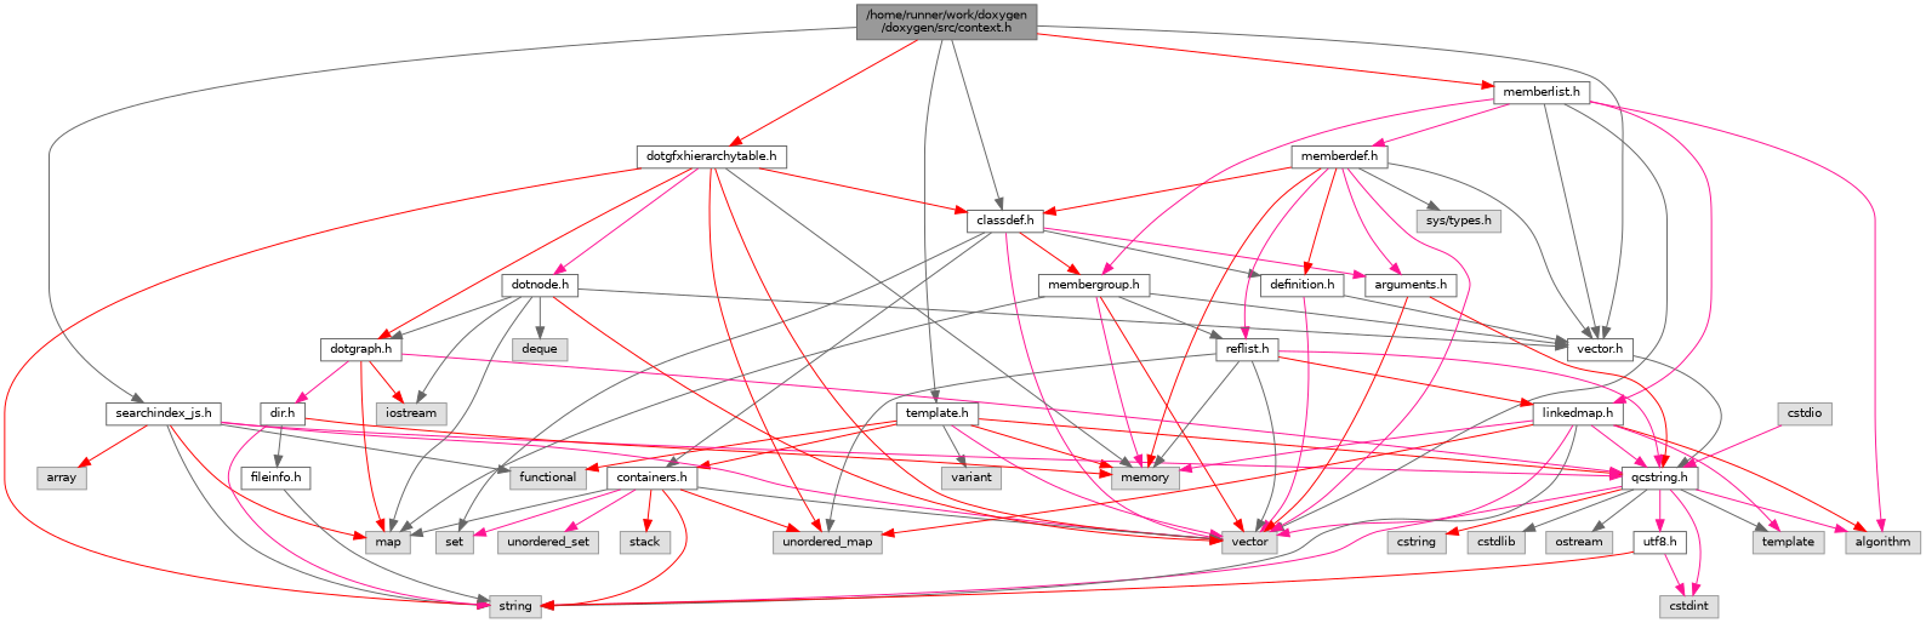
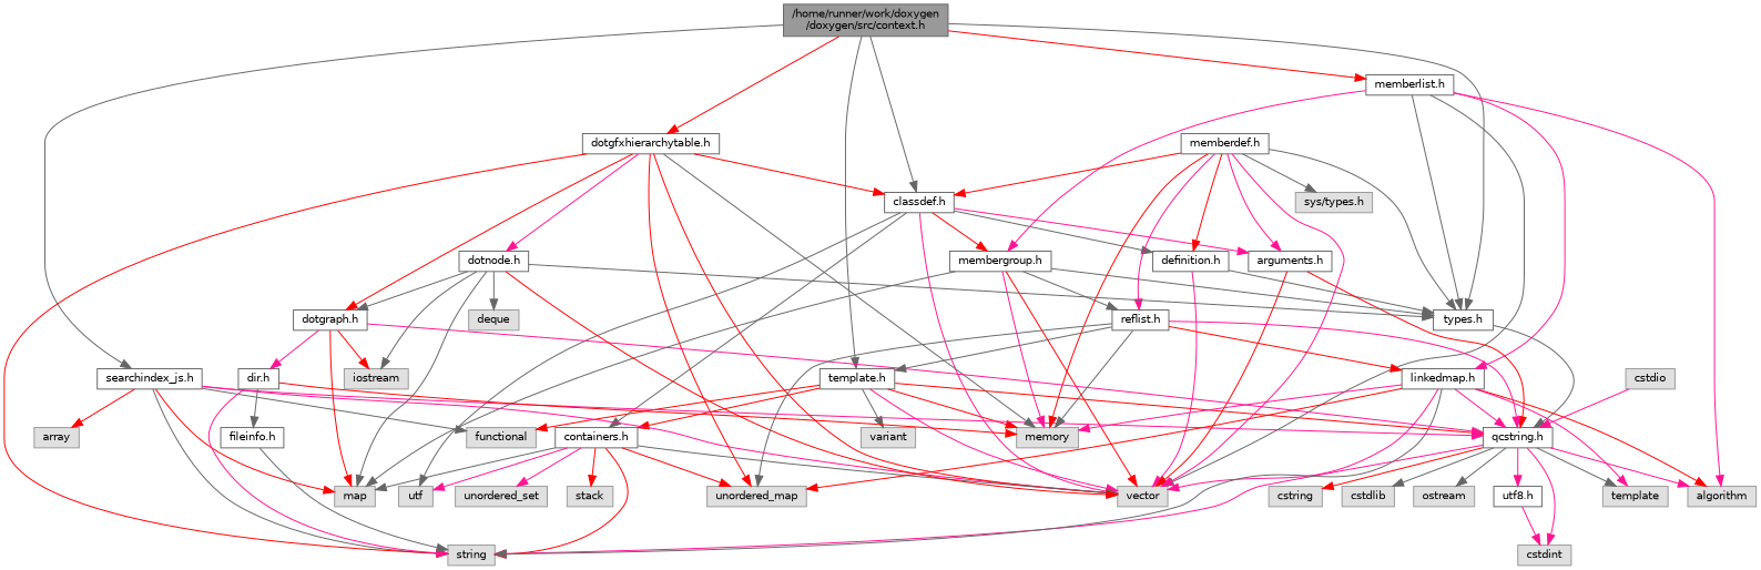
  digraph {
    node [color=grey60 fillcolor="#E0E0E0" fontname=Helvetica fontsize=10 shape=box style=filled]
    edge [color=gray40 fontname=Helvetica fontsize=10 labelfontname=Helvetica labelfontsize=10 style=solid]
    n1 [color=gray40 fillcolor=grey60 fontcolor=black height=0.2 label="/home/runner/work/doxygen\l/doxygen/src/context.h" width=0.4]
-   n2 [color=grey40 fillcolor=white height=0.2 label="vector.h" width=0.4]
+   n2 [color=grey40 fillcolor=white height=0.2 label="types.h" width=0.4]
    n3 [color=grey40 fillcolor=white height=0.2 label="template.h" width=0.4]
    n4 [color=grey40 fillcolor=white height=0.2 label="classdef.h" width=0.4]
    n5 [color=grey40 fillcolor=white height=0.2 label="searchindex_js.h" width=0.4]
    n6 [color=grey40 fillcolor=white height=0.2 label="memberlist.h" width=0.4]
    n7 [color=grey40 fillcolor=white height=0.2 label="dotgfxhierarchytable.h" width=0.4]
    n8 [color=grey40 fillcolor=white height=0.2 label="qcstring.h" width=0.4]
    n9 [height=0.2 label=vector width=0.4]
    n10 [height=0.2 label=memory width=0.4]
    n11 [height=0.2 label=functional width=0.4]
    n12 [height=0.2 label=variant width=0.4]
    n13 [color=grey40 fillcolor=white height=0.2 label="containers.h" width=0.4]
-   n14 [height=0.2 label=set width=0.4]
+   n14 [height=0.2 label=utf width=0.4]
    n15 [color=grey40 fillcolor=white height=0.2 label="definition.h" width=0.4]
    n16 [color=grey40 fillcolor=white height=0.2 label="arguments.h" width=0.4]
    n17 [color=grey40 fillcolor=white height=0.2 label="membergroup.h" width=0.4]
    n18 [height=0.2 label=string width=0.4]
    n19 [height=0.2 label=map width=0.4]
    n20 [height=0.2 label=array width=0.4]
    n21 [height=0.2 label=algorithm width=0.4]
    n22 [color=grey40 fillcolor=white height=0.2 label="linkedmap.h" width=0.4]
    n23 [color=grey40 fillcolor=white height=0.2 label="memberdef.h" width=0.4]
    n24 [height=0.2 label=unordered_map width=0.4]
    n25 [color=grey40 fillcolor=white height=0.2 label="dotgraph.h" width=0.4]
    n26 [color=grey40 fillcolor=white height=0.2 label="dotnode.h" width=0.4]
    n27 [height=0.2 label=template width=0.4]
    n28 [height=0.2 label=cstring width=0.4]
    n29 [height=0.2 label=cstdlib width=0.4]
    n30 [height=0.2 label=cstdint width=0.4]
    n31 [height=0.2 label=ostream width=0.4]
    n32 [color=grey40 fillcolor=white height=0.2 label="utf8.h" width=0.4]
    n33 [height=0.2 label=cstdio width=0.4]
    n34 [height=0.2 label=unordered_set width=0.4]
    n35 [height=0.2 label=stack width=0.4]
    n36 [color=grey40 fillcolor=white height=0.2 label="reflist.h" width=0.4]
    n37 [height=0.2 label="sys/types.h" width=0.4]
    n38 [height=0.2 label=iostream width=0.4]
    n39 [color=grey40 fillcolor=white height=0.2 label="dir.h" width=0.4]
    n40 [height=0.2 label=deque width=0.4]
    n41 [color=grey40 fillcolor=white height=0.2 label="fileinfo.h" width=0.4]
    n1 -> n2
    n1 -> n3
    n1 -> n4
    n1 -> n5
    n1 -> n6 [color=red]
    n1 -> n7 [color=red]
    n2 -> n8
    n3 -> n8 [color=red]
    n3 -> n9 [color=deeppink]
    n3 -> n10 [color=red]
    n3 -> n11 [color=red]
    n3 -> n12
    n3 -> n13 [color=red]
    n4 -> n9 [color=deeppink]
    n4 -> n13
    n4 -> n14
    n4 -> n15
    n4 -> n16 [color=deeppink]
    n4 -> n17 [color=red]
    n5 -> n8 [color=deeppink]
    n5 -> n9 [color=deeppink]
    n5 -> n11
    n5 -> n18
    n5 -> n19 [color=red]
    n5 -> n20 [color=red]
    n6 -> n2
    n6 -> n9
    n6 -> n17 [color=deeppink]
    n6 -> n21 [color=deeppink]
    n6 -> n22 [color=deeppink]
-   n6 -> n23 [color=deeppink]
    n7 -> n4 [color=red]
    n7 -> n9 [color=red]
    n7 -> n10
    n7 -> n18 [color=red]
    n7 -> n24 [color=red]
    n7 -> n25 [color=red]
    n7 -> n26 [color=deeppink]
    n8 -> n18 [color=deeppink]
    n8 -> n21 [color=deeppink]
    n8 -> n27
    n8 -> n28 [color=red]
    n8 -> n29
    n8 -> n30 [color=deeppink]
    n8 -> n31
    n8 -> n32 [color=deeppink]
    n13 -> n9
    n13 -> n14 [color=deeppink]
    n13 -> n18 [color=red]
    n13 -> n19
    n13 -> n24 [color=red]
    n13 -> n34 [color=deeppink]
    n13 -> n35 [color=red]
    n15 -> n2
    n15 -> n9 [color=deeppink]
    n16 -> n8 [color=red]
    n16 -> n9 [color=red]
    n17 -> n2
    n17 -> n9 [color=red]
    n17 -> n10 [color=deeppink]
    n17 -> n19
    n17 -> n36
    n22 -> n8 [color=deeppink]
    n22 -> n9 [color=deeppink]
    n22 -> n10 [color=deeppink]
    n22 -> n18
    n22 -> n21 [color=red]
    n22 -> n24 [color=red]
    n22 -> n27 [color=deeppink]
    n23 -> n2
    n23 -> n4 [color=red]
    n23 -> n9 [color=deeppink]
    n23 -> n10 [color=red]
    n23 -> n15 [color=red]
    n23 -> n16 [color=deeppink]
    n23 -> n36 [color=deeppink]
    n23 -> n37
    n25 -> n8 [color=deeppink]
    n25 -> n19 [color=red]
    n25 -> n38 [color=red]
    n25 -> n39 [color=deeppink]
    n26 -> n2
    n26 -> n9 [color=red]
    n26 -> n19
    n26 -> n25
    n26 -> n38
    n26 -> n40
-   n32 -> n18 [color=red]
    n32 -> n30 [color=deeppink]
    n33 -> n8 [color=deeppink]
    n36 -> n8 [color=deeppink]
-   n36 -> n9
+   n36 -> n3
    n36 -> n10
    n36 -> n22 [color=red]
    n36 -> n24
    n39 -> n10 [color=red]
    n39 -> n18 [color=deeppink]
    n39 -> n41
    n41 -> n18
  }
